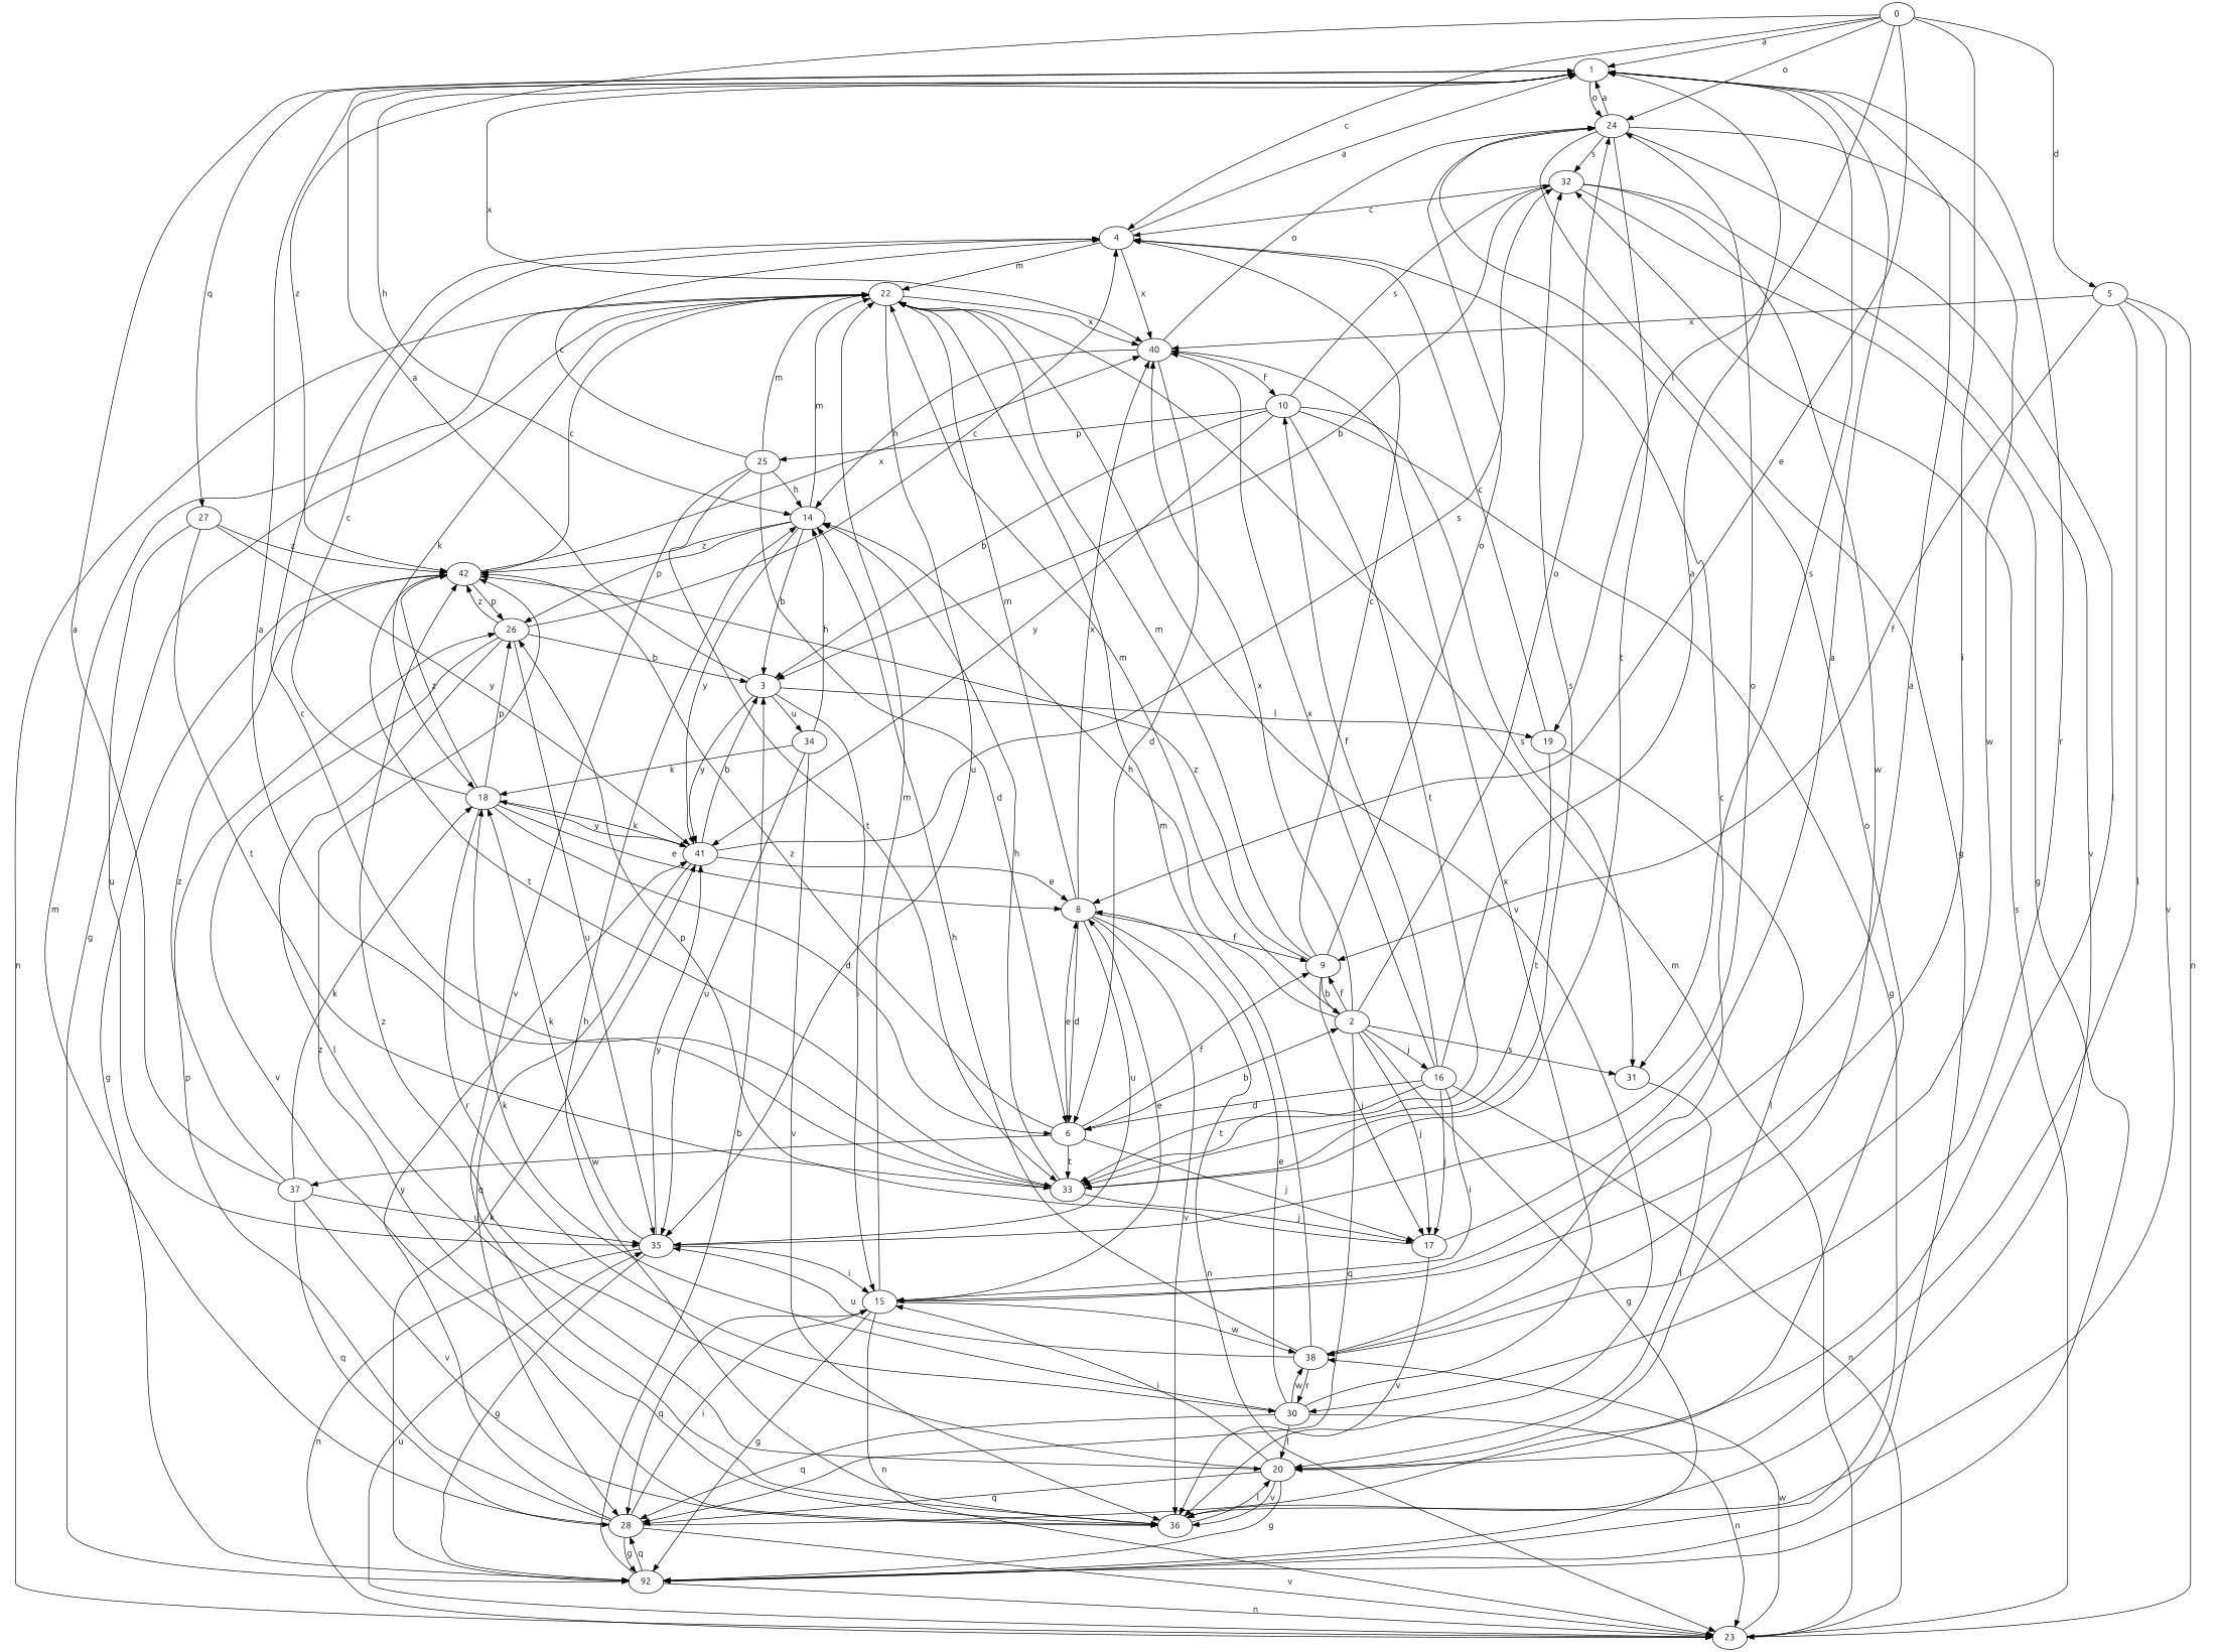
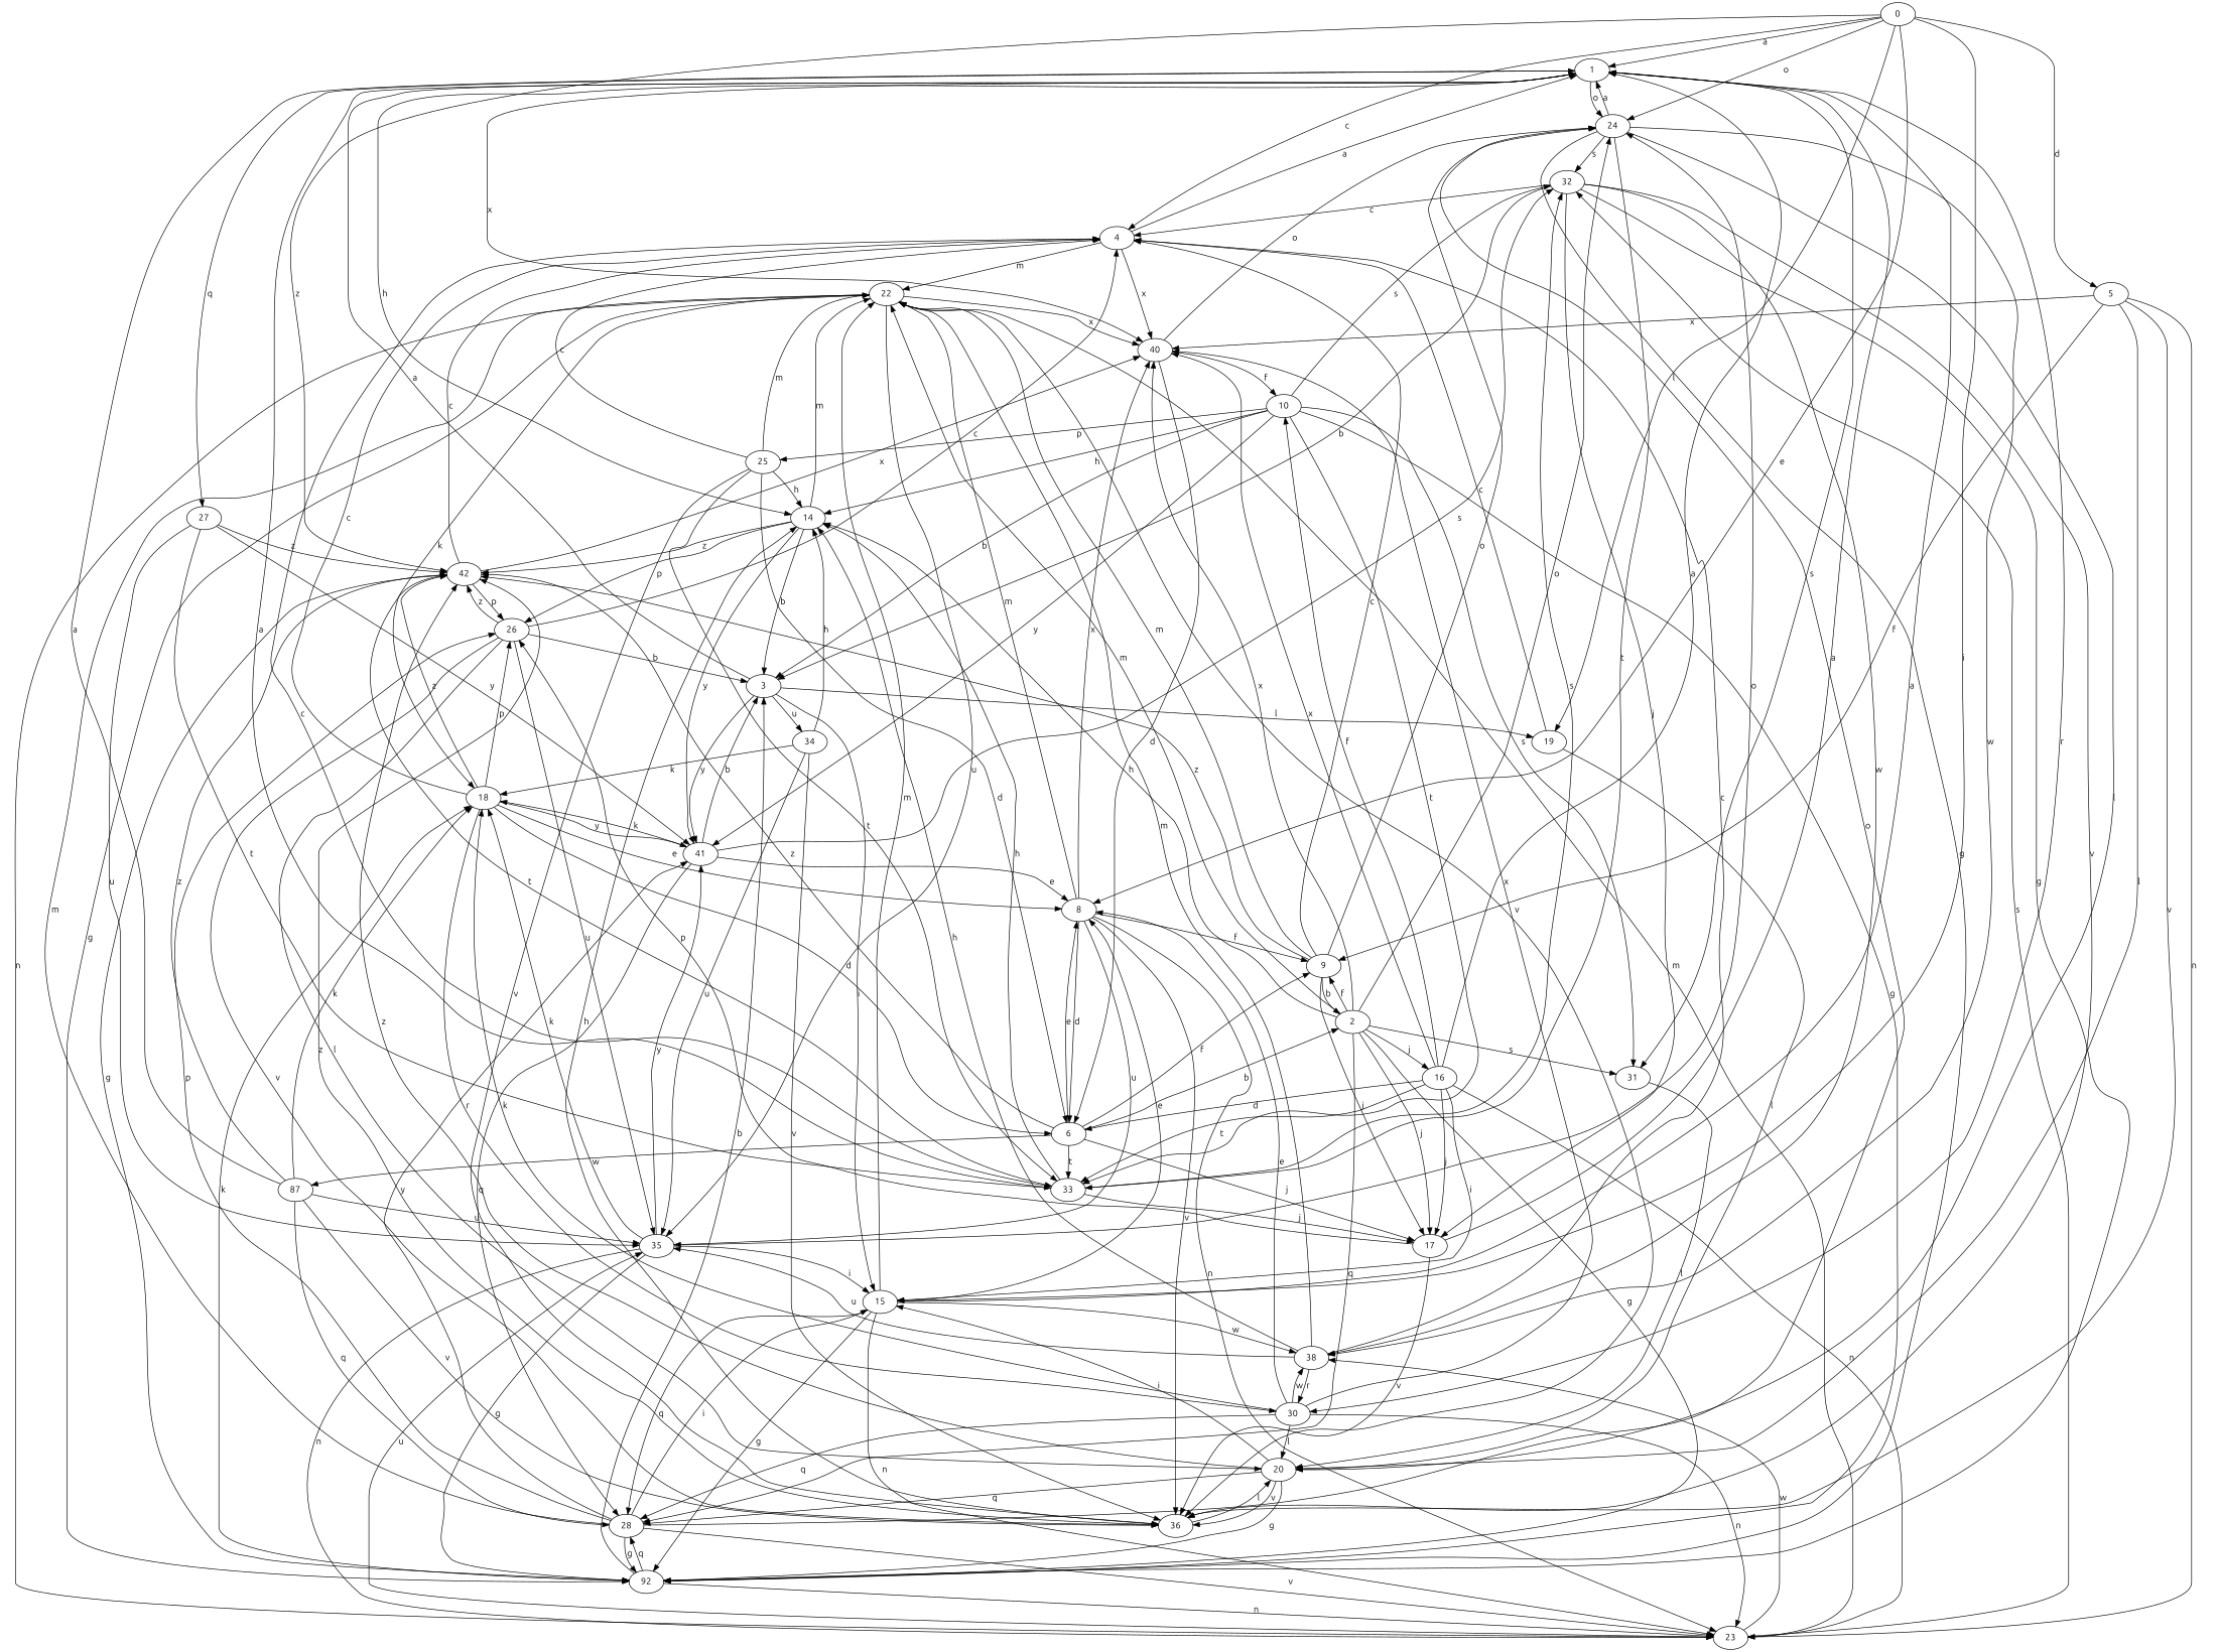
  strict digraph {
    fontname=Ubuntu
    node [fontname=Ubuntu]
    edge [fontname=Ubuntu]
    0
    1
    4
    5
    8
    15
    19
    24
    42
    14
    27
    30
    31
    40
    22
    9
    20
    23
    36
    6
    35
    n22 [label=92]
    28
    38
    33
    32
    26
    3
    41
    18
    10
    2
    16
    17
    34
-   37
+   37 [label=87]
    25
    0 -> 1 [label=a]
    0 -> 4 [label=c]
    0 -> 5 [label=d]
    0 -> 8 [label=e]
    0 -> 15 [label=i]
    0 -> 19 [label=l]
    0 -> 24 [label=o]
    0 -> 42 [label=z]
    1 -> 24 [label=o]
    1 -> 14 [label=h]
    1 -> 27 [label=q]
    1 -> 30 [label=r]
    1 -> 31 [label=s]
    1 -> 40 [label=x]
    4 -> 1 [label=a]
    4 -> 40 [label=x]
    4 -> 22 [label=m]
    5 -> 40 [label=x]
    5 -> 9 [label=f]
    5 -> 20 [label=l]
    5 -> 23 [label=n]
    5 -> 36 [label=v]
    8 -> 40 [label=x]
    8 -> 22 [label=m]
    8 -> 9 [label=f]
    8 -> 23 [label=n]
    8 -> 36 [label=v]
    8 -> 6 [label=d]
    8 -> 35 [label=u]
    15 -> 1 [label=a]
    15 -> 8 [label=e]
    15 -> 22 [label=m]
    15 -> 23 [label=n]
    15 -> n22 [label=g]
    15 -> 28 [label=q]
    15 -> 38 [label=w]
    19 -> 4 [label=c]
    19 -> 20 [label=l]
-   19 -> 33 [label=t]
    24 -> 1 [label=a]
    24 -> 20 [label=l]
    24 -> n22 [label=g]
    24 -> 38 [label=w]
    24 -> 33 [label=t]
    24 -> 32 [label=s]
-   42 -> 22 [label=c]
+   42 -> 4 [label=c]
    42 -> 40 [label=x]
    42 -> n22 [label=g]
    42 -> 33 [label=t]
    42 -> 26 [label=p]
    14 -> 42 [label=z]
    14 -> 22 [label=m]
    14 -> 26 [label=p]
    14 -> 3 [label=b]
    14 -> 41 [label=y]
    27 -> 42 [label=z]
    27 -> 35 [label=u]
    27 -> 33 [label=t]
    27 -> 41 [label=y]
    30 -> 8 [label=e]
    30 -> 40 [label=x]
    30 -> 20 [label=l]
    30 -> 23 [label=n]
    30 -> 28 [label=q]
    30 -> 38 [label=w]
    30 -> 18 [label=k]
    31 -> 20 [label=l]
    40 -> 24 [label=o]
    40 -> 6 [label=d]
    40 -> 10 [label=f]
    22 -> 40 [label=x]
    22 -> 23 [label=n]
    22 -> 36 [label=v]
    22 -> 35 [label=u]
    22 -> n22 [label=g]
    22 -> 18 [label=k]
    9 -> 4 [label=c]
    9 -> 24 [label=o]
    9 -> 42 [label=z]
    9 -> 22 [label=m]
    9 -> 2 [label=b]
    9 -> 17 [label=j]
    20 -> 15 [label=i]
    20 -> 42 [label=z]
    20 -> 36 [label=v]
    20 -> n22 [label=g]
    20 -> 28 [label=q]
    23 -> 22 [label=m]
    23 -> 35 [label=u]
    23 -> 38 [label=w]
    23 -> 32 [label=s]
    36 -> 42 [label=z]
    36 -> 14 [label=h]
    36 -> 20 [label=l]
    6 -> 8 [label=e]
    6 -> 42 [label=z]
    6 -> 9 [label=f]
    6 -> 33 [label=t]
    6 -> 2 [label=b]
    6 -> 17 [label=j]
    6 -> 37 [label=w]
    35 -> 15 [label=i]
    35 -> 24 [label=o]
    35 -> 23 [label=n]
    35 -> n22 [label=g]
    35 -> 41 [label=y]
    35 -> 18 [label=k]
    n22 -> 23 [label=n]
    n22 -> 28 [label=q]
    n22 -> 3 [label=b]
-   n22 -> 41 [label=k]
+   n22 -> 18 [label=k]
    28 -> 15 [label=i]
    28 -> 24 [label=o]
    28 -> 22 [label=m]
    28 -> 23 [label=v]
    28 -> n22 [label=g]
    28 -> 26 [label=p]
    28 -> 41 [label=y]
    38 -> 4 [label=c]
    38 -> 14 [label=h]
    38 -> 30 [label=r]
    38 -> 22 [label=m]
    38 -> 35 [label=u]
    33 -> 1 [label=a]
    33 -> 4 [label=c]
    33 -> 14 [label=h]
    33 -> 32 [label=s]
    33 -> 17 [label=j]
    32 -> 4 [label=c]
    32 -> 36 [label=v]
    32 -> n22 [label=g]
    32 -> 38 [label=w]
    32 -> 3 [label=b]
+   32 -> 17 [label=j]
    26 -> 4 [label=c]
    26 -> 42 [label=z]
    26 -> 20 [label=l]
    26 -> 36 [label=v]
    26 -> 35 [label=u]
    26 -> 3 [label=b]
    3 -> 1 [label=a]
    3 -> 15 [label=i]
    3 -> 19 [label=l]
    3 -> 41 [label=y]
    3 -> 34 [label=u]
    41 -> 8 [label=e]
    41 -> 28 [label=q]
    41 -> 32 [label=s]
    41 -> 3 [label=b]
    41 -> 18 [label=k]
    18 -> 4 [label=c]
    18 -> 8 [label=e]
    18 -> 42 [label=z]
    18 -> 30 [label=r]
    18 -> 6 [label=d]
    18 -> 26 [label=p]
    18 -> 41 [label=y]
-   40 -> 14 [label=h]
+   10 -> 14 [label=h]
    10 -> 31 [label=s]
    10 -> n22 [label=g]
    10 -> 33 [label=t]
    10 -> 32 [label=s]
    10 -> 3 [label=b]
    10 -> 41 [label=y]
    10 -> 25 [label=p]
    2 -> 24 [label=o]
    2 -> 14 [label=h]
    2 -> 31 [label=s]
    2 -> 40 [label=x]
    2 -> 22 [label=m]
    2 -> 9 [label=f]
    2 -> n22 [label=g]
    2 -> 28 [label=q]
    2 -> 16 [label=j]
    2 -> 17 [label=j]
    16 -> 1 [label=a]
    16 -> 15 [label=i]
    16 -> 40 [label=x]
    16 -> 23 [label=n]
    16 -> 6 [label=d]
    16 -> 33 [label=t]
    16 -> 10 [label=f]
    16 -> 17 [label=j]
    17 -> 1 [label=a]
    17 -> 36 [label=v]
    17 -> 26 [label=p]
    34 -> 14 [label=h]
    34 -> 36 [label=v]
    34 -> 35 [label=u]
    34 -> 18 [label=k]
    37 -> 1 [label=a]
    37 -> 42 [label=z]
    37 -> 36 [label=v]
    37 -> 35 [label=u]
    37 -> 28 [label=q]
    37 -> 18 [label=k]
    25 -> 4 [label=c]
    25 -> 14 [label=h]
    25 -> 22 [label=m]
    25 -> 36 [label=v]
    25 -> 6 [label=d]
    25 -> 33 [label=t]
  }
